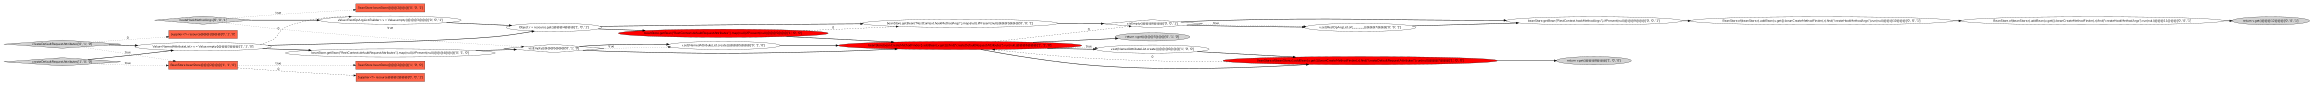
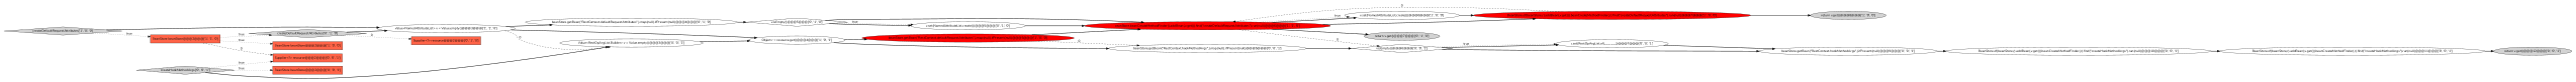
  digraph {
    fontname=Nunito
    rankdir=LR
    node [fillcolor=white fontname=Nunito shape=ellipse style=filled]
    edge [fontname=Nunito style=bold]
    n1 [fillcolor=lightgray label="createHookMethodArgs['0', '0', '1']" shape=diamond]
    n2 [fillcolor=tomato label="BeanStore beanStore@@@2@@@['0', '0', '1']" shape=box]
    n3 [fillcolor=tomato label="Supplier<?> resource@@@2@@@['0', '0', '1']" shape=box]
    n4 [label="Value<RestOpArgList.Builder> v = Value.empty()@@@3@@@['0', '0', '1']"]
    n5 [label="Object r = resource.get()@@@4@@@['1', '0', '1']"]
    n6 [label="beanStore.getBean(\"RestContext.hookMethodArgs\",).map(null).ifPresent(null)@@@5@@@['0', '0', '1']"]
    n7 [label="v.isEmpty()@@@6@@@['0', '0', '1']" shape=diamond]
    n8 [label="beanStore.getBean(\"RestContext.hookMethodArgs\",).ifPresent(null)@@@9@@@['0', '0', '1']"]
    n9 [label="v.set(RestOpArgList.of(,,,,,,,,,,,,,,,,,))@@@7@@@['0', '0', '1']"]
    n10 [label="BeanStore.of(beanStore,r).addBean(,v.get()).beanCreateMethodFinder(,r).find(\"createHookMethodArgs\").run(null)@@@10@@@['0', '0', '1']"]
    n11 [label="BeanStore.of(beanStore,r).addBean(,v.get()).beanCreateMethodFinder(,r).find(\"createHookMethodArgs\").run(null)@@@11@@@['0', '0', '1']"]
    n12 [label="beanStore.getBean(\"RestContext.defaultRequestAttributes\",).map(null).ifPresent(null)@@@4@@@['0', '1', '0']"]
    n13 [label="v.isEmpty()@@@5@@@['0', '1', '0']" shape=diamond]
    n14 [fillcolor=red label="beanStore.beanCreateMethodFinder().addBean(,v.get()).find(\"createDefaultRequestAttributes\").run(null)@@@6@@@['1', '1', '0']"]
    n15 [label="v.set(NamedAttributeList.create())@@@5@@@['0', '1', '0']"]
    n16 [fillcolor=red label="beanStore.getBean(\"RestContext.defaultRequestAttributes\",).map(null).ifPresent(null)@@@5@@@['1', '0', '0']"]
    n17 [label="v.set(NamedAttributeList.create())@@@6@@@['1', '0', '0']"]
    n18 [fillcolor=red label="BeanStore.of(beanStore,r).addBean(,v.get()).beanCreateMethodFinder(,r).find(\"createDefaultRequestAttributes\").run(null)@@@7@@@['1', '0', '0']"]
    n19 [fillcolor=lightgray label="return v.get()@@@7@@@['0', '1', '0']"]
    n20 [fillcolor=lightgray label="return v.get()@@@8@@@['1', '0', '0']"]
    n21 [fillcolor=lightgray label="return v.get()@@@12@@@['0', '0', '1']"]
    n22 [fillcolor=tomato label="BeanStore beanStore@@@2@@@['1', '1', '0']" shape=box]
    n23 [fillcolor=tomato label="BeanStore beanStore@@@2@@@['1', '0', '0']" shape=box]
    n24 [label="Value<NamedAttributeList> v = Value.empty()@@@3@@@['1', '1', '0']"]
    n25 [fillcolor=lightgray label="createDefaultRequestAttributes['0', '1', '0']" shape=diamond]
    n26 [fillcolor=tomato label="Supplier<?> resource@@@2@@@['0', '1', '0']" shape=box]
    n27 [fillcolor=lightgray label="createDefaultRequestAttributes['1', '0', '0']" shape=diamond]
    n1 -> n2 [label=true style=dotted]
-   n1 -> n13 [label=true style=dotted]
+   n1 -> n3 [label=true style=dotted]
    n1 -> n4
    n4 -> n5
    n5 -> n6
    n5 -> n16
    n6 -> n7
    n7 -> n8
    n7 -> n9 [label=true style=dotted]
    n7 -> n9
    n8 -> n10
    n9 -> n8
    n10 -> n11
    n11 -> n21
    n12 -> n13
    n13 -> n14
    n13 -> n15 [label=true style=dotted]
    n13 -> n15
    n14 -> n7 [label=0 style=dashed]
    n14 -> n17
    n14 -> n17 [label=true style=dotted]
    n14 -> n18
    n14 -> n19
    n15 -> n14
    n16 -> n6 [label=0 style=dashed]
    n16 -> n14
    n17 -> n18
    n18 -> n14 [label=0 style=dashed]
    n18 -> n20
    n22 -> n3 [label=0 style=dashed]
    n22 -> n23 [label=true style=dotted]
    n24 -> n4 [label=0 style=dashed]
    n24 -> n5
    n24 -> n12
-   n25 -> n22 [label=true style=dotted]
+   n22 -> n25 [label=true style=dotted]
    n25 -> n24
    n25 -> n26 [label=0 style=dotted]
    n27 -> n22 [label=true style=dotted]
    n27 -> n24
  }
